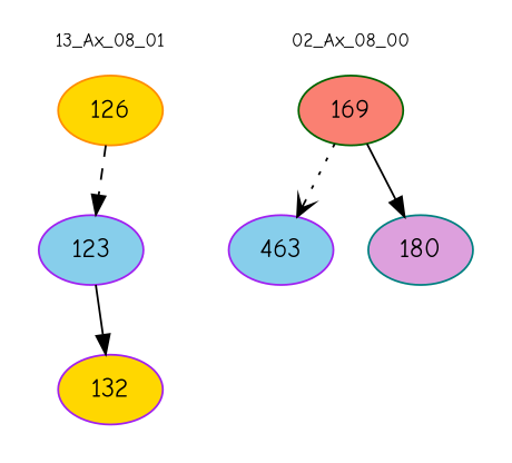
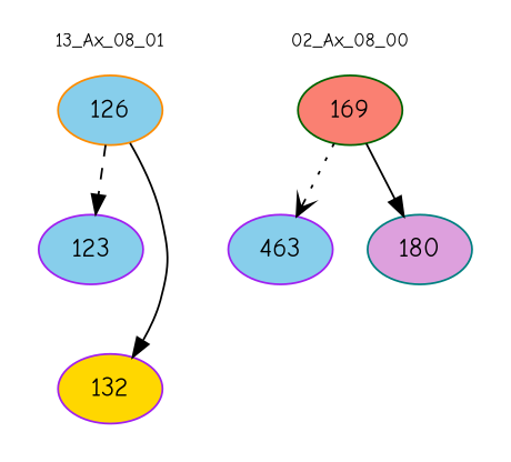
  digraph {
    fontname="Comic Neue"
    node [color=purple fillcolor=gold fontname="Comic Neue" style=filled]
    edge [arrowhead=normal color=black fontname="Comic Neue" style=solid]
-   n1 [color=darkorange label=126]
+   n1 [color=darkorange fillcolor=skyblue label=126]
    n2 [fillcolor=skyblue label=123]
    n3 [label=132]
    n4 [color=darkgreen fillcolor=salmon label=169]
    n5 [fillcolor=skyblue label=463]
    n6 [color=teal fillcolor=plum label=180]
    subgraph cluster_1 {
      color=white
      fontsize=10
      label="13_Ax_08_01"
      n1
      n2
      n3
    }
    subgraph cluster_2 {
      color=white
      fontsize=10
      label="02_Ax_08_00"
      n4
      n5
      n6
    }
    n1 -> n2 [style=dashed]
-   n2 -> n3
+   n1 -> n3
    n4 -> n5 [arrowhead=vee style=dotted]
    n4 -> n6
  }
